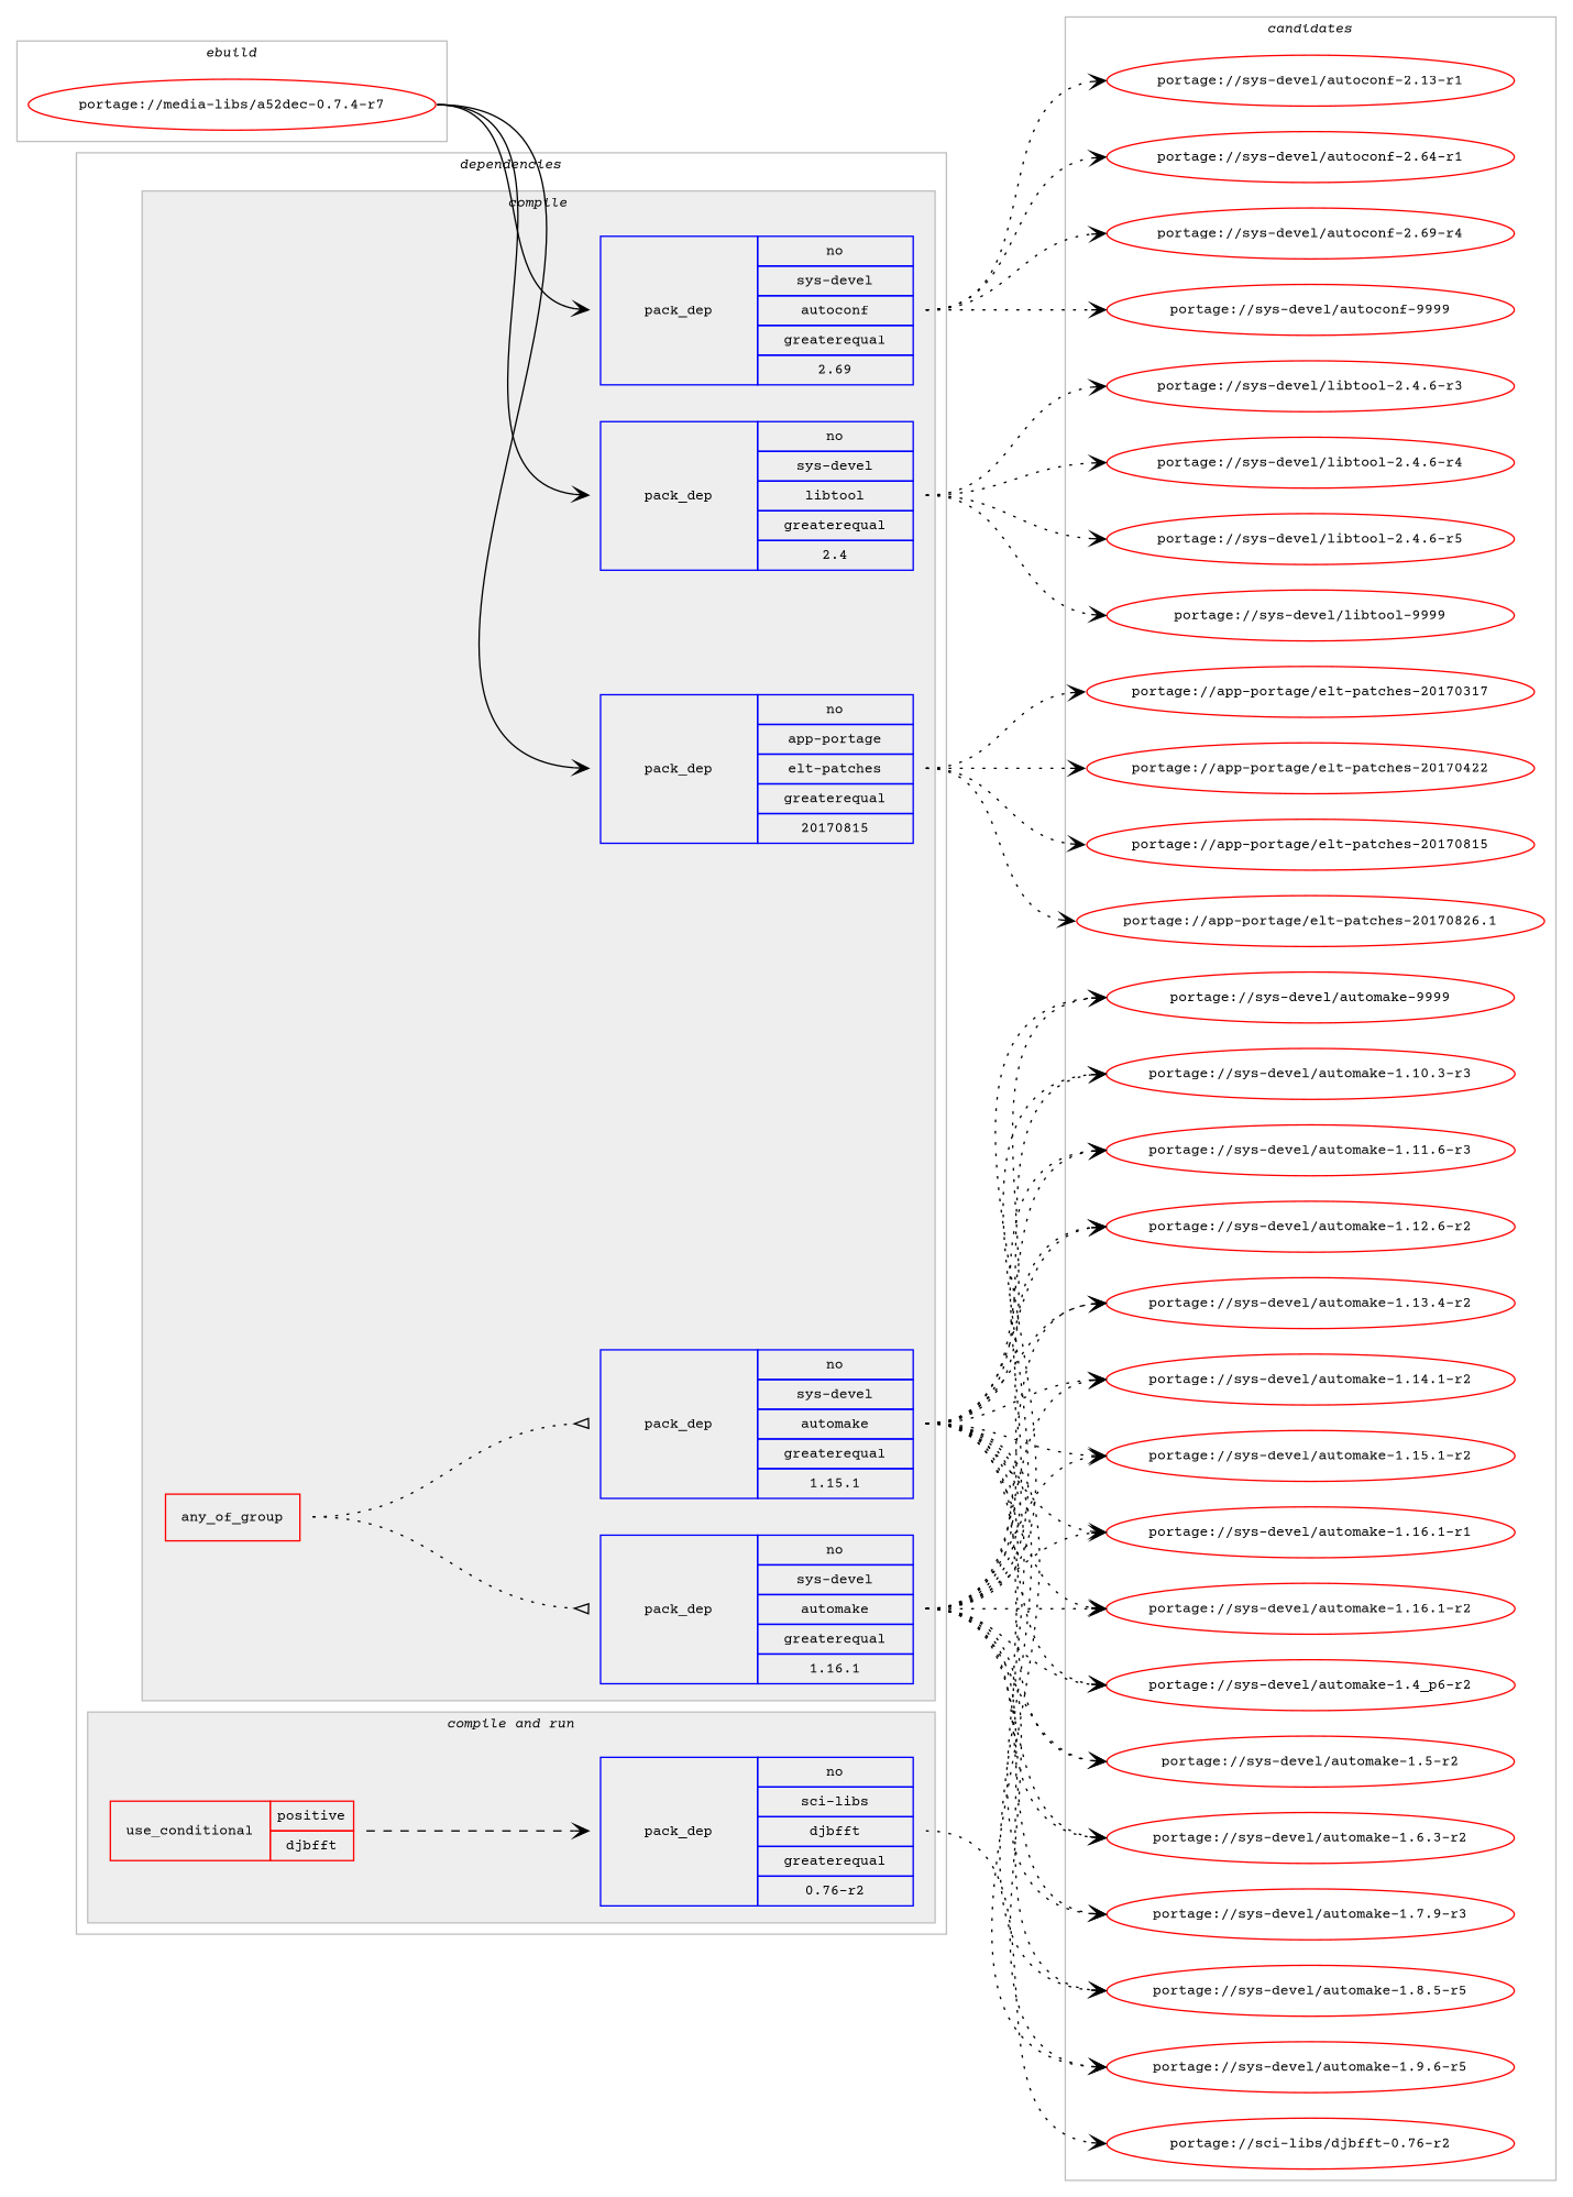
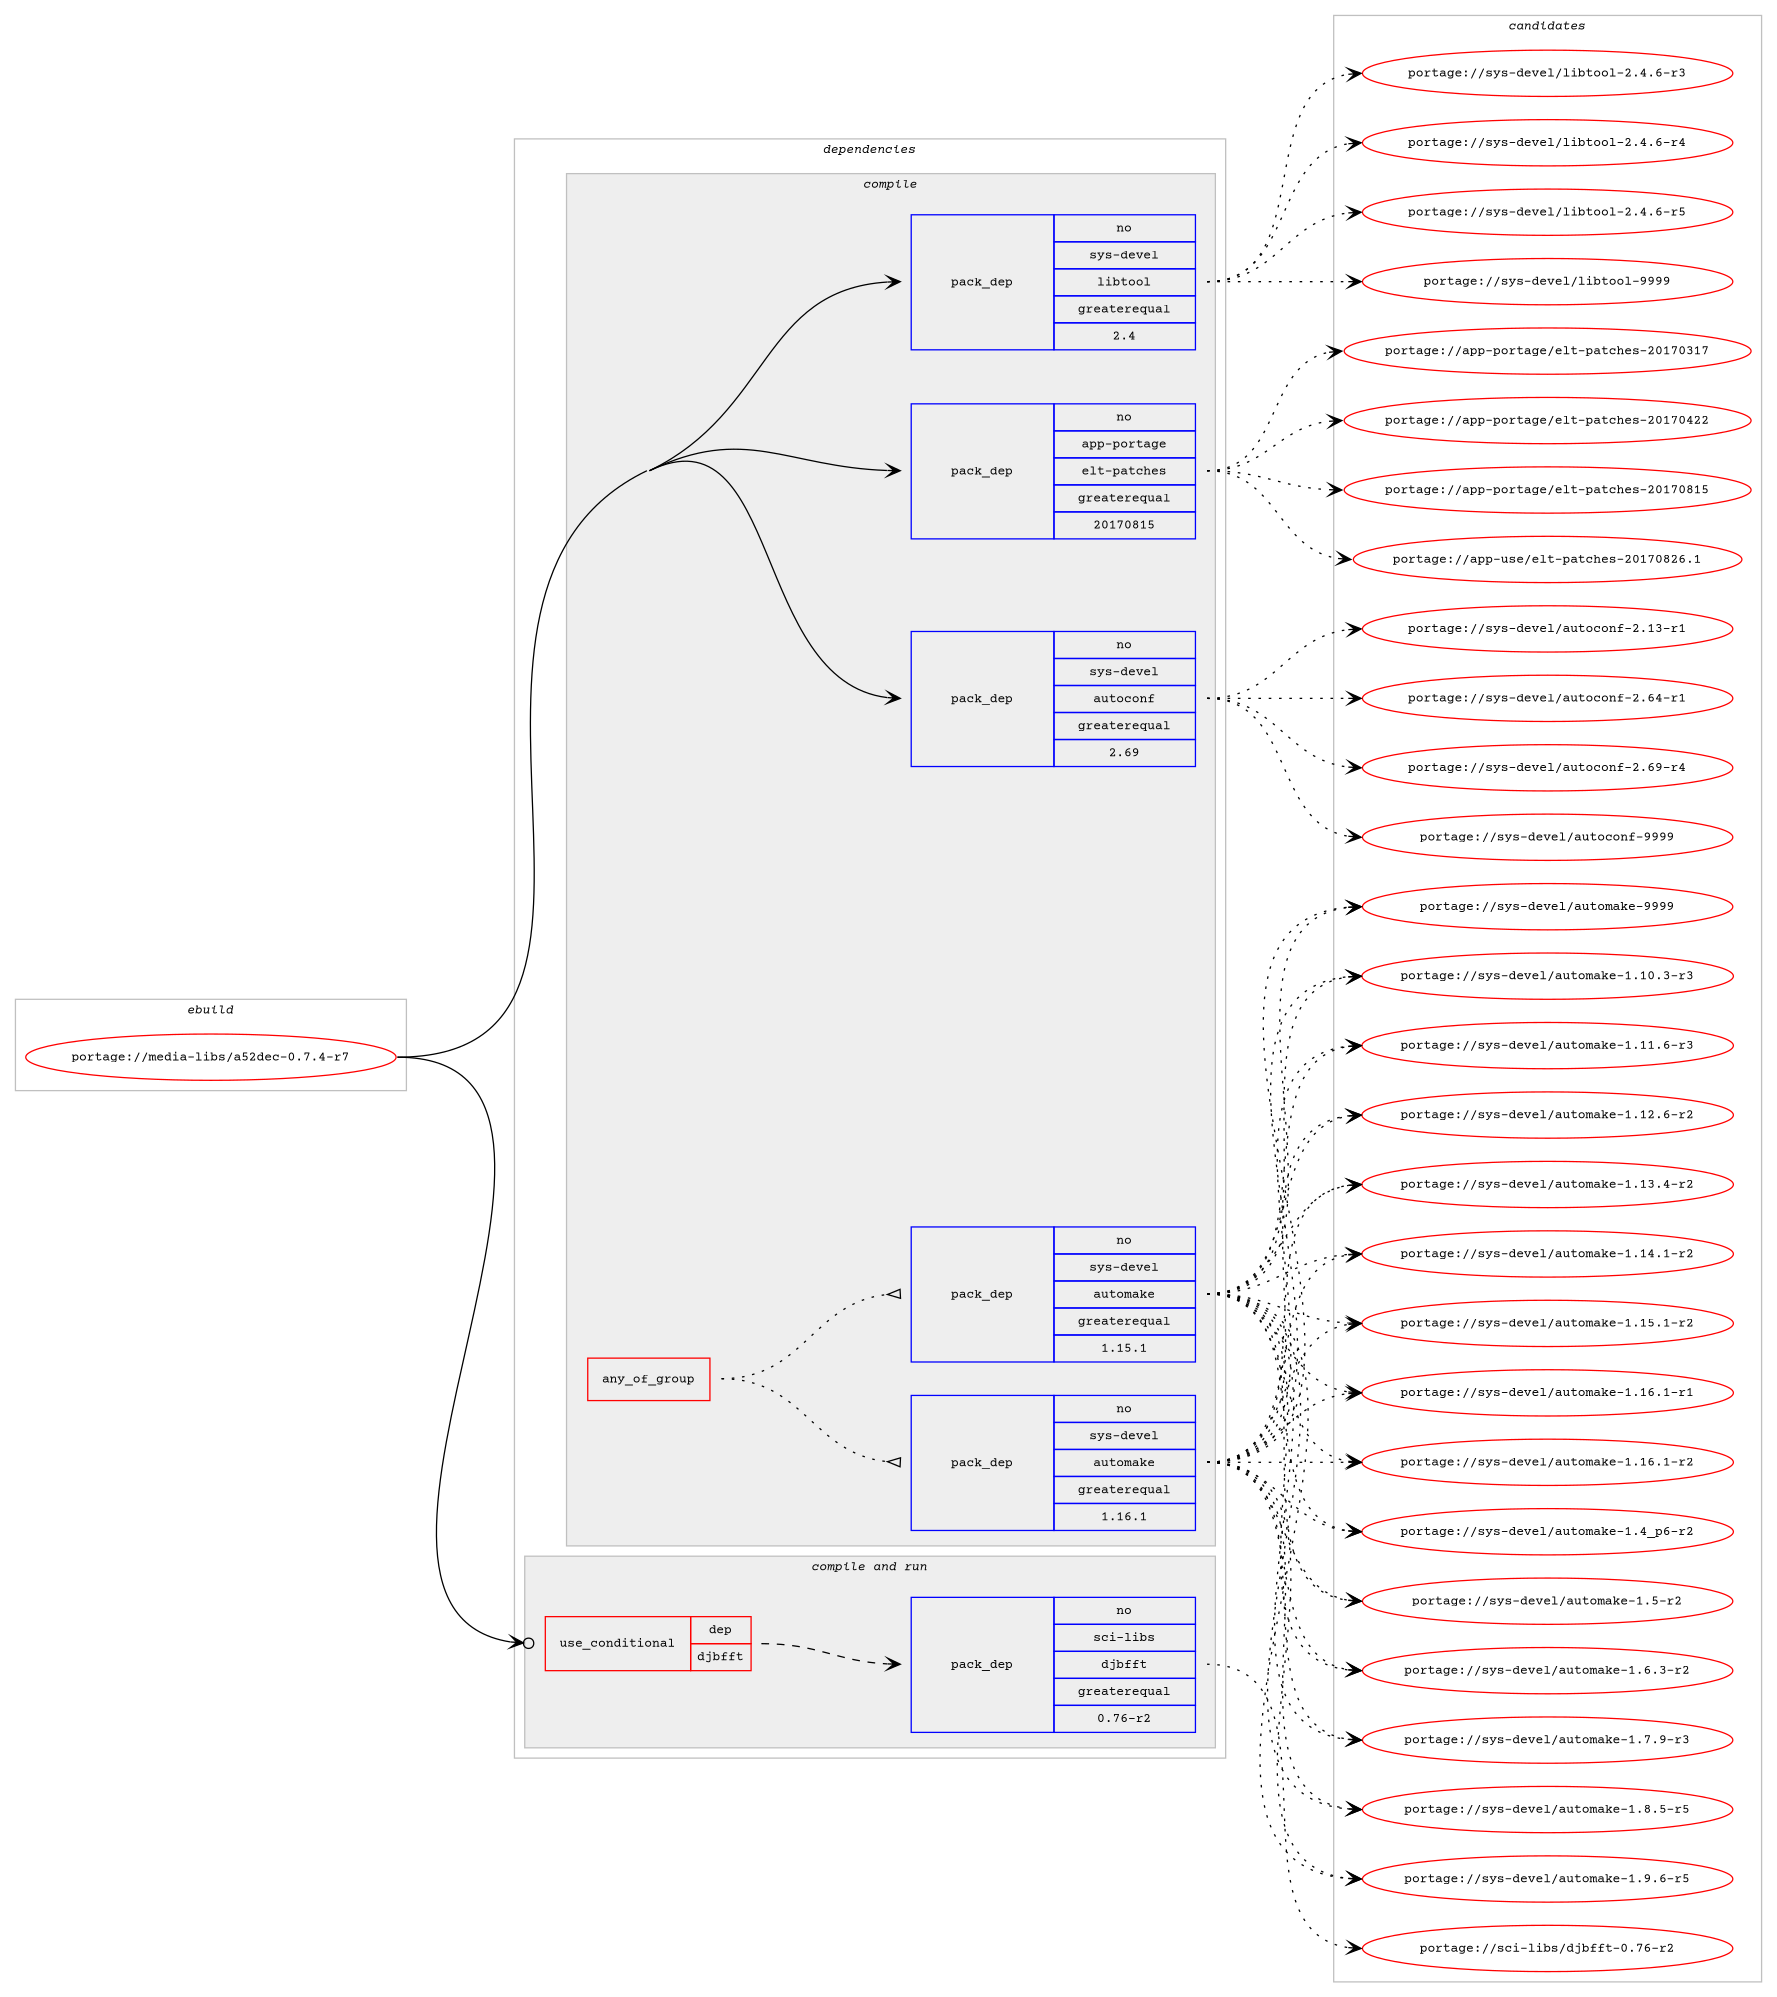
  digraph {
    compound=true
    concentrate=true
    fontname="Courier Prime"
    fontsize=10
    newrank=true
    rankdir=LR
    ranksep=1.5
    node [color=red fontname="Courier Prime" fontsize=10]
    edge [arrowhead=vee fontname="Courier Prime" headport=w style=dotted tailport=e weight=100]
    n1 [label="portage://media-libs/a52dec-0.7.4-r7" width=4]
    n2 [color=blue label=<<TABLE BORDER="0" CELLBORDER="1" CELLSPACING="0" CELLPADDING="4" WIDTH="220"><TR><TD ROWSPAN="6" CELLPADDING="30">pack_dep</TD></TR><TR><TD WIDTH="110">no</TD></TR><TR><TD>sys-devel</TD></TR><TR><TD>automake</TD></TR><TR><TD>greaterequal</TD></TR><TR><TD>1.16.1</TD></TR></TABLE>> shape=none]
    n3 [color=blue label=<<TABLE BORDER="0" CELLBORDER="1" CELLSPACING="0" CELLPADDING="4" WIDTH="220"><TR><TD ROWSPAN="6" CELLPADDING="30">pack_dep</TD></TR><TR><TD WIDTH="110">no</TD></TR><TR><TD>sys-devel</TD></TR><TR><TD>automake</TD></TR><TR><TD>greaterequal</TD></TR><TR><TD>1.15.1</TD></TR></TABLE>> shape=none]
    n4 [label=<<TABLE BORDER="0" CELLBORDER="1" CELLSPACING="0" CELLPADDING="4"><TR><TD CELLPADDING="10">any_of_group</TD></TR></TABLE>> shape=none]
    n5 [color=blue label=<<TABLE BORDER="0" CELLBORDER="1" CELLSPACING="0" CELLPADDING="4" WIDTH="220"><TR><TD ROWSPAN="6" CELLPADDING="30">pack_dep</TD></TR><TR><TD WIDTH="110">no</TD></TR><TR><TD>app-portage</TD></TR><TR><TD>elt-patches</TD></TR><TR><TD>greaterequal</TD></TR><TR><TD>20170815</TD></TR></TABLE>> shape=none]
    n6 [color=blue label=<<TABLE BORDER="0" CELLBORDER="1" CELLSPACING="0" CELLPADDING="4" WIDTH="220"><TR><TD ROWSPAN="6" CELLPADDING="30">pack_dep</TD></TR><TR><TD WIDTH="110">no</TD></TR><TR><TD>sys-devel</TD></TR><TR><TD>autoconf</TD></TR><TR><TD>greaterequal</TD></TR><TR><TD>2.69</TD></TR></TABLE>> shape=none]
    n7 [color=blue label=<<TABLE BORDER="0" CELLBORDER="1" CELLSPACING="0" CELLPADDING="4" WIDTH="220"><TR><TD ROWSPAN="6" CELLPADDING="30">pack_dep</TD></TR><TR><TD WIDTH="110">no</TD></TR><TR><TD>sys-devel</TD></TR><TR><TD>libtool</TD></TR><TR><TD>greaterequal</TD></TR><TR><TD>2.4</TD></TR></TABLE>> shape=none]
    n8 [color=blue label=<<TABLE BORDER="0" CELLBORDER="1" CELLSPACING="0" CELLPADDING="4" WIDTH="220"><TR><TD ROWSPAN="6" CELLPADDING="30">pack_dep</TD></TR><TR><TD WIDTH="110">no</TD></TR><TR><TD>sci-libs</TD></TR><TR><TD>djbfft</TD></TR><TR><TD>greaterequal</TD></TR><TR><TD>0.76-r2</TD></TR></TABLE>> shape=none]
-   n9 [label=<<TABLE BORDER="0" CELLBORDER="1" CELLSPACING="0" CELLPADDING="4"><TR><TD ROWSPAN="3" CELLPADDING="10">use_conditional</TD></TR><TR><TD>positive</TD></TR><TR><TD>djbfft</TD></TR></TABLE>> shape=none]
+   n9 [label=<<TABLE BORDER="0" CELLBORDER="1" CELLSPACING="0" CELLPADDING="4"><TR><TD ROWSPAN="3" CELLPADDING="10">use_conditional</TD></TR><TR><TD>dep</TD></TR><TR><TD>djbfft</TD></TR></TABLE>> shape=none]
    n10 [label="portage://sys-devel/automake-1.10.3-r3" width=4]
    n11 [label="portage://sys-devel/automake-1.11.6-r3" width=4]
    n12 [label="portage://sys-devel/automake-1.12.6-r2" width=4]
    n13 [label="portage://sys-devel/automake-1.13.4-r2" width=4]
    n14 [label="portage://sys-devel/automake-1.14.1-r2" width=4]
    n15 [label="portage://sys-devel/automake-1.15.1-r2" width=4]
    n16 [label="portage://sys-devel/automake-1.16.1-r1" width=4]
    n17 [label="portage://sys-devel/automake-1.16.1-r2" width=4]
    n18 [label="portage://sys-devel/automake-1.4_p6-r2" width=4]
    n19 [label="portage://sys-devel/automake-1.5-r2" width=4]
    n20 [label="portage://sys-devel/automake-1.6.3-r2" width=4]
    n21 [label="portage://sys-devel/automake-1.7.9-r3" width=4]
    n22 [label="portage://sys-devel/automake-1.8.5-r5" width=4]
    n23 [label="portage://sys-devel/automake-1.9.6-r5" width=4]
    n24 [label="portage://sys-devel/automake-9999" width=4]
    n25 [label="portage://app-portage/elt-patches-20170317" width=4]
    n26 [label="portage://app-portage/elt-patches-20170422" width=4]
    n27 [label="portage://app-portage/elt-patches-20170815" width=4]
-   n28 [label="portage://app-portage/elt-patches-20170826.1" width=4]
+   n28 [label="portage://app-use/elt-patches-20170826.1" width=4]
    n29 [label="portage://sys-devel/autoconf-2.13-r1" width=4]
    n30 [label="portage://sys-devel/autoconf-2.64-r1" width=4]
    n31 [label="portage://sys-devel/autoconf-2.69-r4" width=4]
    n32 [label="portage://sys-devel/autoconf-9999" width=4]
    n33 [label="portage://sys-devel/libtool-2.4.6-r3" width=4]
    n34 [label="portage://sys-devel/libtool-2.4.6-r4" width=4]
    n35 [label="portage://sys-devel/libtool-2.4.6-r5" width=4]
    n36 [label="portage://sys-devel/libtool-9999" width=4]
    n37 [label="portage://sci-libs/djbfft-0.76-r2" width=4]
    subgraph cluster_1 {
      color=gray
      label=<<i>ebuild</i>>
      rank=same
      n1
    }
    subgraph cluster_2 {
      color=gray
      label=<<i>dependencies</i>>
      subgraph cluster_3 {
        color=gray
        fillcolor="#eeeeee"
        label=<<i>compile</i>>
        style=filled
        subgraph sub_4 {
          color=gray
          fillcolor="#eeeeee"
          label=<<i>compile</i>>
          style=filled
          n4
          subgraph sub_5 {
            color=gray
            fillcolor="#eeeeee"
            label=<<i>compile</i>>
            style=filled
            n2
          }
          subgraph sub_6 {
            color=gray
            fillcolor="#eeeeee"
            label=<<i>compile</i>>
            style=filled
            n3
          }
        }
        subgraph sub_7 {
          color=gray
          fillcolor="#eeeeee"
          label=<<i>compile</i>>
          style=filled
          n5
        }
        subgraph sub_8 {
          color=gray
          fillcolor="#eeeeee"
          label=<<i>compile</i>>
          style=filled
          n6
        }
        subgraph sub_9 {
          color=gray
          fillcolor="#eeeeee"
          label=<<i>compile</i>>
          style=filled
          n7
        }
      }
      subgraph cluster_10 {
        color=gray
        fillcolor="#eeeeee"
        label=<<i>compile and run</i>>
        style=filled
        subgraph sub_11 {
          color=gray
          fillcolor="#eeeeee"
          label=<<i>compile and run</i>>
          style=filled
          n9
          subgraph sub_12 {
            color=gray
            fillcolor="#eeeeee"
            label=<<i>compile and run</i>>
            style=filled
            n8
          }
        }
      }
      subgraph cluster_13 {
        color=gray
        fillcolor="#eeeeee"
        label=<<i>run</i>>
        style=filled
      }
    }
    subgraph cluster_14 {
      color=gray
      label=<<i>candidates</i>>
      rank=same
      subgraph sub_15 {
        color=black
        label=<<i>candidates</i>>
        nodesep=1
        rank=same
        n10
        n11
        n12
        n13
        n14
        n15
        n16
        n17
        n18
        n19
        n20
        n21
        n22
        n23
        n24
      }
      subgraph sub_16 {
        color=black
        label=<<i>candidates</i>>
        nodesep=1
        rank=same
        n10
        n11
        n12
        n13
        n14
        n15
        n16
        n17
        n18
        n19
        n20
        n21
        n22
        n23
        n24
      }
      subgraph sub_17 {
        color=black
        label=<<i>candidates</i>>
        nodesep=1
        rank=same
        n25
        n26
        n27
        n28
      }
      subgraph sub_18 {
        color=black
        label=<<i>candidates</i>>
        nodesep=1
        rank=same
        n29
        n30
        n31
        n32
      }
      subgraph sub_19 {
        color=black
        label=<<i>candidates</i>>
        nodesep=1
        rank=same
        n33
        n34
        n35
        n36
      }
      subgraph sub_20 {
        color=black
        label=<<i>candidates</i>>
        nodesep=1
        rank=same
        n37
      }
    }
    n1 -> n5 [style=solid weight=20]
    n1 -> n6 [style=solid weight=20]
    n1 -> n7 [style=solid weight=20]
+   n1 -> n9 [arrowhead=odotvee style=solid weight=20]
    n2 -> n10
    n2 -> n11
    n2 -> n12
    n2 -> n13
    n2 -> n14
    n2 -> n15
    n2 -> n16
    n2 -> n17
    n2 -> n18
    n2 -> n19
    n2 -> n20
    n2 -> n21
    n2 -> n22
    n2 -> n23
    n2 -> n24
    n3 -> n10
    n3 -> n11
    n3 -> n12
    n3 -> n13
    n3 -> n14
    n3 -> n15
    n3 -> n16
    n3 -> n17
    n3 -> n18
    n3 -> n19
    n3 -> n20
    n3 -> n21
    n3 -> n22
    n3 -> n23
    n3 -> n24
    n4 -> n2 [arrowhead=oinv weight=20]
    n4 -> n3 [arrowhead=oinv weight=20]
    n5 -> n25
    n5 -> n26
    n5 -> n27
    n5 -> n28
    n6 -> n29
    n6 -> n30
    n6 -> n31
    n6 -> n32
    n7 -> n33
    n7 -> n34
    n7 -> n35
    n7 -> n36
    n8 -> n37
    n9 -> n8 [style=dashed weight=20]
  }
